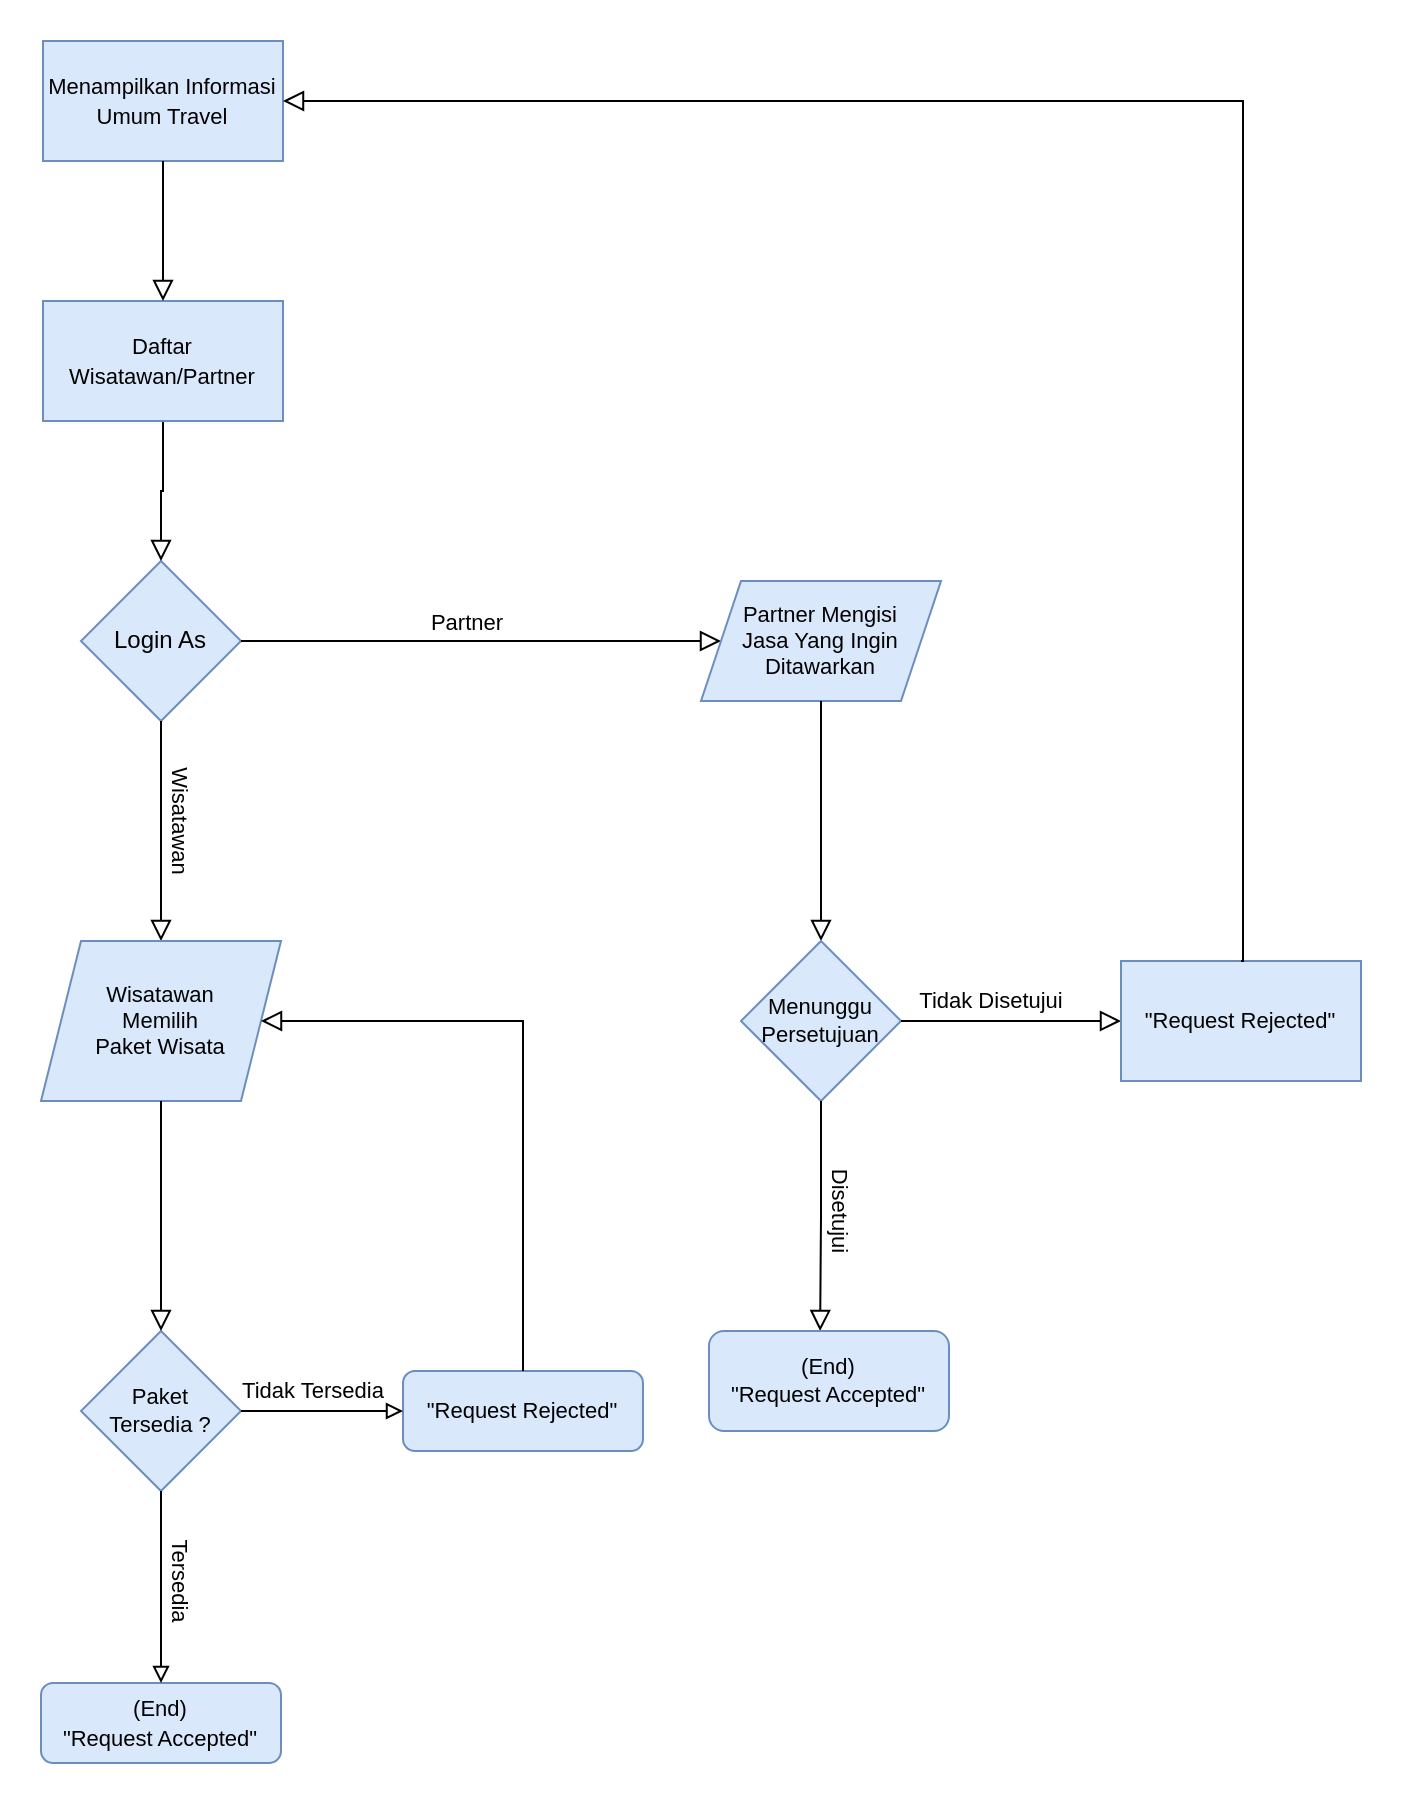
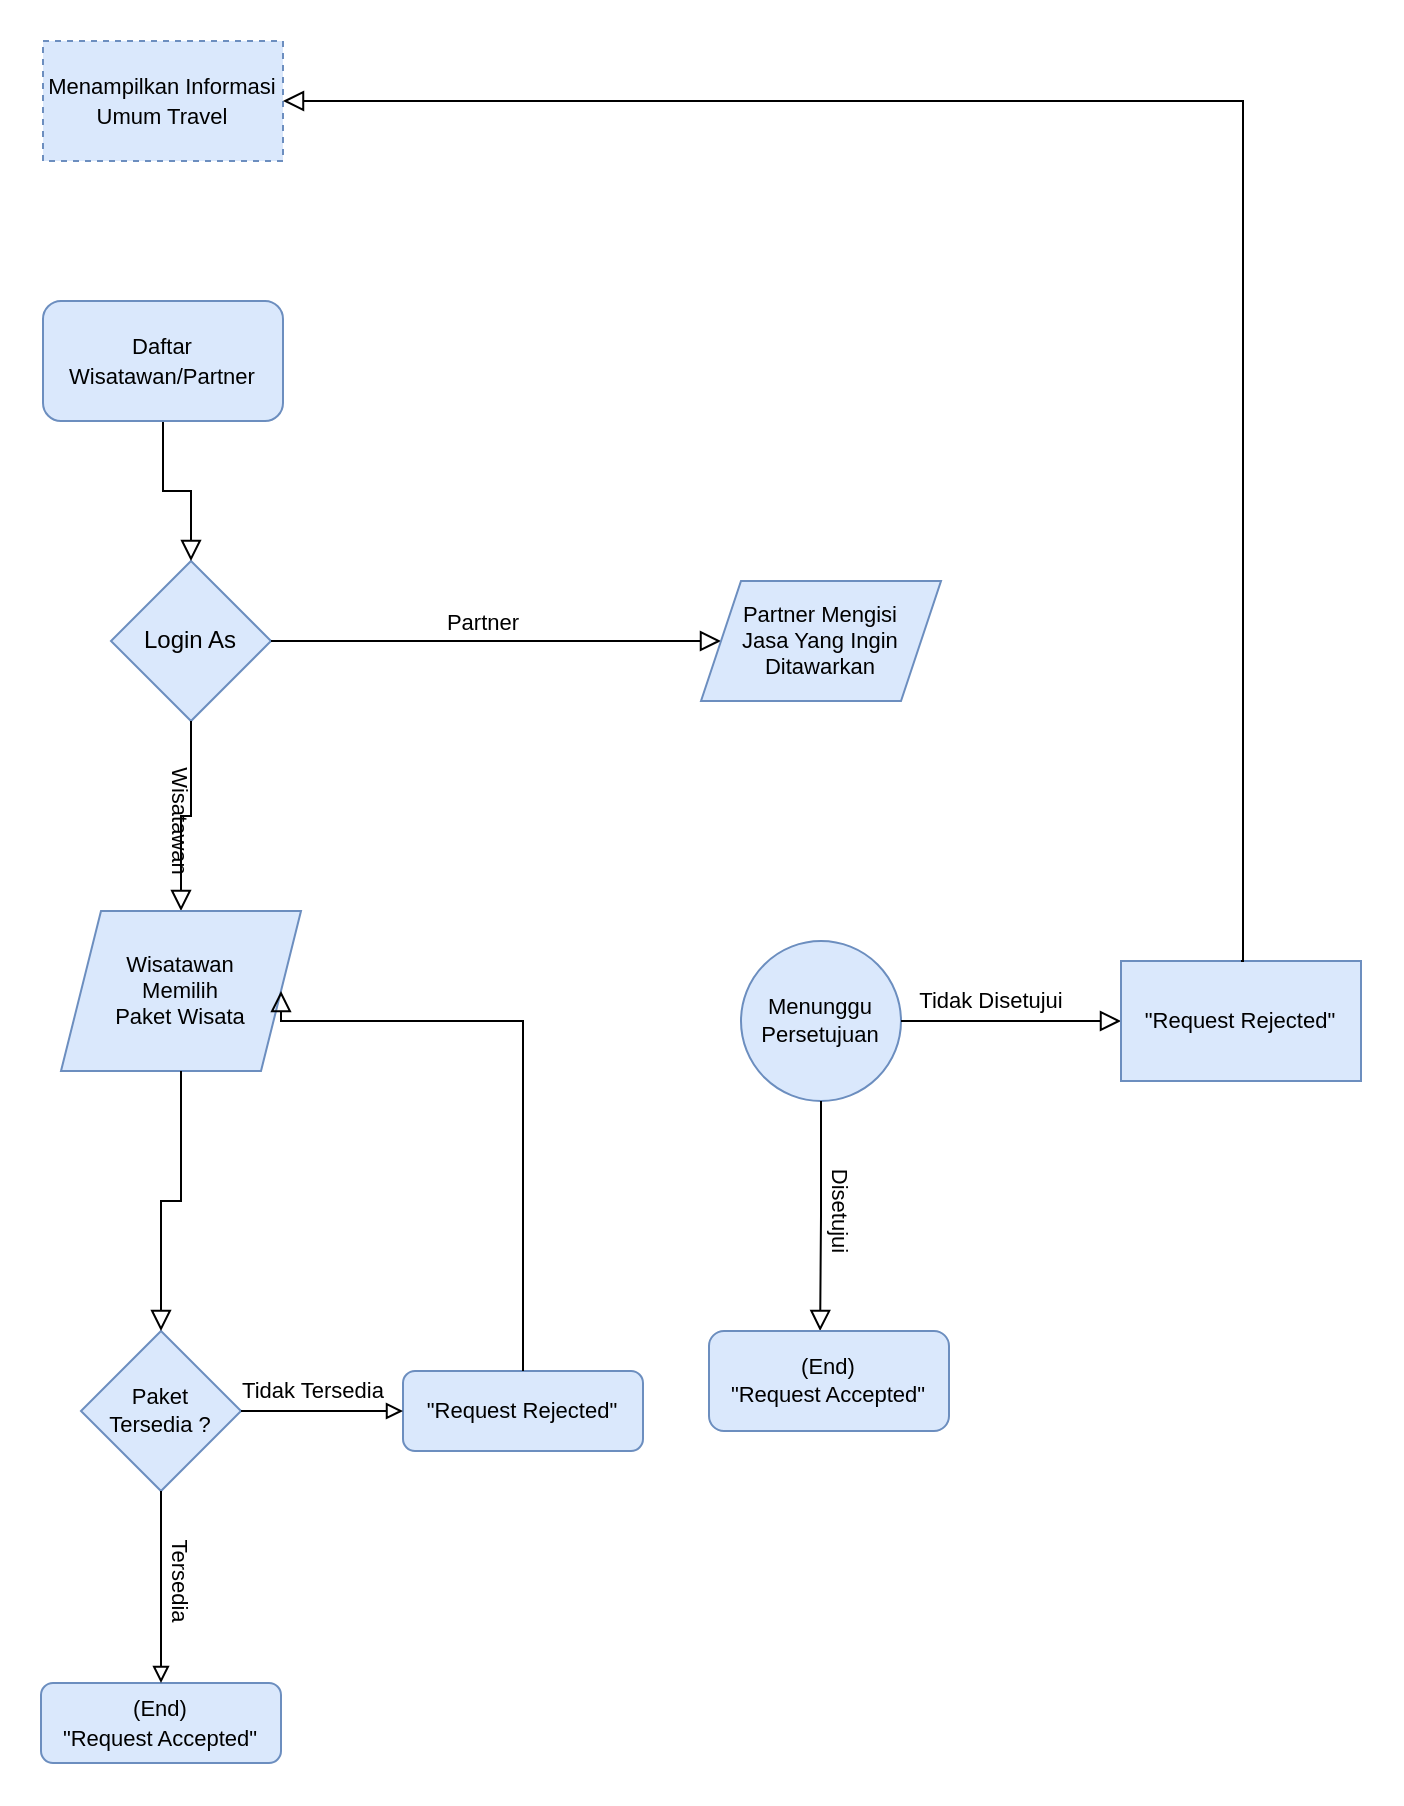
  <mxCell id="0" />
  <mxCell id="1" parent="0" />
- <mxCell id="2" value="&lt;font style=&quot;font-size: 11px&quot;&gt;Menampilkan Informasi Umum Travel&lt;/font&gt;" style="rounded=0;whiteSpace=wrap;html=1;fillColor=#dae8fc;strokeColor=#6c8ebf;" vertex="1" parent="1"><mxGeometry x="21" y="20" width="120" height="60" as="geometry" /></mxCell>
- <mxCell id="3" value="Login As" style="rhombus;whiteSpace=wrap;html=1;fillColor=#dae8fc;strokeColor=#6c8ebf;" vertex="1" parent="1"><mxGeometry x="40" y="280" width="80" height="80" as="geometry" /></mxCell>
+ <mxCell id="2" value="&lt;font style=&quot;font-size: 11px&quot;&gt;Menampilkan Informasi Umum Travel&lt;/font&gt;" style="rounded=0;whiteSpace=wrap;html=1;fillColor=#dae8fc;strokeColor=#6c8ebf;dashed=1;" vertex="1" parent="1"><mxGeometry x="21" y="20" width="120" height="60" as="geometry" /></mxCell>
+ <mxCell id="3" value="Login As" style="rhombus;whiteSpace=wrap;html=1;fillColor=#dae8fc;strokeColor=#6c8ebf;" vertex="1" parent="1"><mxGeometry x="55" y="280" width="80" height="80" as="geometry" /></mxCell>
  <mxCell id="4" value="" style="rounded=0;html=1;jettySize=auto;orthogonalLoop=1;fontSize=11;endArrow=block;endFill=0;endSize=8;strokeWidth=1;shadow=0;labelBackgroundColor=none;edgeStyle=orthogonalEdgeStyle;exitX=0.5;exitY=1;exitDx=0;exitDy=0;entryX=0.5;entryY=0;entryDx=0;entryDy=0;" edge="1" parent="1" source="24" target="3"><mxGeometry relative="1" as="geometry"><mxPoint x="81" y="110" as="sourcePoint" /><mxPoint x="81" y="110" as="targetPoint" /></mxGeometry></mxCell>
  <mxCell id="5" value="" style="rounded=0;html=1;jettySize=auto;orthogonalLoop=1;fontSize=11;endArrow=block;endFill=0;endSize=8;strokeWidth=1;shadow=0;labelBackgroundColor=none;edgeStyle=orthogonalEdgeStyle;entryX=0.5;entryY=0;entryDx=0;entryDy=0;exitX=0.5;exitY=1;exitDx=0;exitDy=0;" edge="1" parent="1" source="3" target="9"><mxGeometry relative="1" as="geometry"><mxPoint x="80" y="370" as="sourcePoint" /><mxPoint x="80" y="370" as="targetPoint" /></mxGeometry></mxCell>
  <mxCell id="6" value="Partner" style="rounded=0;html=1;jettySize=auto;orthogonalLoop=1;fontSize=11;endArrow=block;endFill=0;endSize=8;strokeWidth=1;shadow=0;labelBackgroundColor=none;edgeStyle=orthogonalEdgeStyle;exitX=1;exitY=0.5;exitDx=0;exitDy=0;entryX=0;entryY=0.5;entryDx=0;entryDy=0;" edge="1" parent="1" source="3" target="8"><mxGeometry x="-0.062" y="10" relative="1" as="geometry"><mxPoint x="140" y="319.17" as="sourcePoint" /><mxPoint x="350" y="320" as="targetPoint" /><Array as="points" /><mxPoint y="1" as="offset" /></mxGeometry></mxCell>
  <mxCell id="7" value="Wisatawan" style="text;html=1;align=center;verticalAlign=middle;resizable=0;points=[];autosize=1;strokeColor=none;fillColor=none;fontSize=11;rotation=90;" vertex="1" parent="1"><mxGeometry x="55" y="400" width="70" height="20" as="geometry" /></mxCell>
  <mxCell id="8" value="Partner Mengisi&lt;br&gt;Jasa Yang Ingin Ditawarkan" style="shape=parallelogram;perimeter=parallelogramPerimeter;whiteSpace=wrap;html=1;fixedSize=1;fontSize=11;fillColor=#dae8fc;strokeColor=#6c8ebf;" vertex="1" parent="1"><mxGeometry x="350" y="290" width="120" height="60" as="geometry" /></mxCell>
- <mxCell id="9" value="Wisatawan Memilih&lt;br&gt;Paket Wisata" style="shape=parallelogram;perimeter=parallelogramPerimeter;fixedSize=1;fontSize=11;whiteSpace=wrap;html=1;spacingLeft=15;spacingRight=15;fillColor=#dae8fc;strokeColor=#6c8ebf;" vertex="1" parent="1"><mxGeometry x="20" y="470" width="120" height="80" as="geometry" /></mxCell>
- <mxCell id="10" value="" style="rounded=0;html=1;jettySize=auto;orthogonalLoop=1;fontSize=11;endArrow=block;endFill=0;endSize=8;strokeWidth=1;shadow=0;labelBackgroundColor=none;edgeStyle=orthogonalEdgeStyle;entryX=0.5;entryY=0;entryDx=0;entryDy=0;exitX=0.5;exitY=1;exitDx=0;exitDy=0;" edge="1" parent="1" source="8" target="11"><mxGeometry relative="1" as="geometry"><mxPoint x="199.5" y="370" as="sourcePoint" /><mxPoint x="410" y="470" as="targetPoint" /></mxGeometry></mxCell>
- <mxCell id="11" value="Menunggu Persetujuan" style="rhombus;whiteSpace=wrap;html=1;fillColor=#dae8fc;strokeColor=#6c8ebf;fontSize=11;" vertex="1" parent="1"><mxGeometry x="370" y="470" width="80" height="80" as="geometry" /></mxCell>
+ <mxCell id="9" value="Wisatawan Memilih&lt;br&gt;Paket Wisata" style="shape=parallelogram;perimeter=parallelogramPerimeter;fixedSize=1;fontSize=11;whiteSpace=wrap;html=1;spacingLeft=15;spacingRight=15;fillColor=#dae8fc;strokeColor=#6c8ebf;" vertex="1" parent="1"><mxGeometry x="30" y="455" width="120" height="80" as="geometry" /></mxCell>
+ <mxCell id="11" value="Menunggu Persetujuan" style="ellipse;whiteSpace=wrap;html=1;fillColor=#dae8fc;strokeColor=#6c8ebf;fontSize=11;" vertex="1" parent="1"><mxGeometry x="370" y="470" width="80" height="80" as="geometry" /></mxCell>
  <mxCell id="12" value="" style="rounded=0;html=1;jettySize=auto;orthogonalLoop=1;fontSize=11;endArrow=block;endFill=0;endSize=8;strokeWidth=1;shadow=0;labelBackgroundColor=none;edgeStyle=orthogonalEdgeStyle;entryX=0.463;entryY=0;entryDx=0;entryDy=0;entryPerimeter=0;exitX=0.5;exitY=1;exitDx=0;exitDy=0;" edge="1" parent="1" target="13" source="11"><mxGeometry relative="1" as="geometry"><mxPoint x="409.5" y="550" as="sourcePoint" /><mxPoint x="400" y="635" as="targetPoint" /></mxGeometry></mxCell>
  <mxCell id="13" value="(End)&lt;br style=&quot;font-size: 11px&quot;&gt;&quot;Request Accepted&quot;" style="rounded=1;whiteSpace=wrap;html=1;fontSize=11;glass=0;strokeWidth=1;shadow=0;fillColor=#dae8fc;strokeColor=#6c8ebf;" vertex="1" parent="1"><mxGeometry x="354" y="665" width="120" height="50" as="geometry" /></mxCell>
  <mxCell id="14" value="&lt;font style=&quot;font-size: 11px&quot;&gt;Disetujui&lt;/font&gt;" style="text;html=1;align=center;verticalAlign=middle;resizable=0;points=[];autosize=1;strokeColor=none;fillColor=none;fontSize=11;rotation=90;" vertex="1" parent="1"><mxGeometry x="390" y="595" width="60" height="20" as="geometry" /></mxCell>
  <mxCell id="15" value="&lt;font style=&quot;font-size: 11px&quot;&gt;Tidak Disetujui&lt;/font&gt;" style="text;html=1;align=center;verticalAlign=middle;resizable=0;points=[];autosize=1;strokeColor=none;fillColor=none;fontSize=11;rotation=0;" vertex="1" parent="1"><mxGeometry x="450" y="490" width="90" height="20" as="geometry" /></mxCell>
  <mxCell id="16" value="" style="rounded=0;html=1;jettySize=auto;orthogonalLoop=1;fontSize=11;endArrow=block;endFill=0;endSize=8;strokeWidth=1;shadow=0;labelBackgroundColor=none;edgeStyle=orthogonalEdgeStyle;entryX=0;entryY=0.5;entryDx=0;entryDy=0;exitX=1;exitY=0.5;exitDx=0;exitDy=0;" edge="1" parent="1" source="11" target="21"><mxGeometry relative="1" as="geometry"><mxPoint x="419.5" y="560" as="sourcePoint" /><mxPoint x="560" y="510" as="targetPoint" /></mxGeometry></mxCell>
  <mxCell id="17" value="&lt;span style=&quot;font-size: 11px&quot;&gt;&quot;Request Rejected&quot;&lt;/span&gt;" style="rounded=1;whiteSpace=wrap;html=1;fontSize=12;glass=0;strokeWidth=1;shadow=0;fillColor=#dae8fc;strokeColor=#6c8ebf;" vertex="1" parent="1"><mxGeometry x="201" y="685" width="120" height="40" as="geometry" /></mxCell>
  <mxCell id="18" value="&lt;span style=&quot;font-size: 11px&quot;&gt;(End)&lt;/span&gt;&lt;br style=&quot;font-size: 11px&quot;&gt;&lt;span style=&quot;font-size: 11px&quot;&gt;&quot;Request Accepted&quot;&lt;/span&gt;" style="rounded=1;whiteSpace=wrap;html=1;fontSize=12;glass=0;strokeWidth=1;shadow=0;fillColor=#dae8fc;strokeColor=#6c8ebf;" vertex="1" parent="1"><mxGeometry x="20" y="841" width="120" height="40" as="geometry" /></mxCell>
  <mxCell id="19" value="&lt;font style=&quot;font-size: 11px&quot;&gt;Tersedia&lt;/font&gt;" style="text;html=1;align=center;verticalAlign=middle;resizable=0;points=[];autosize=1;strokeColor=none;fillColor=none;fontSize=11;rotation=90;" vertex="1" parent="1"><mxGeometry x="60" y="780" width="60" height="20" as="geometry" /></mxCell>
  <mxCell id="20" value="" style="rounded=0;html=1;jettySize=auto;orthogonalLoop=1;fontSize=11;endArrow=block;endFill=0;endSize=8;strokeWidth=1;shadow=0;labelBackgroundColor=none;edgeStyle=orthogonalEdgeStyle;entryX=1;entryY=0.5;entryDx=0;entryDy=0;exitX=0.5;exitY=0;exitDx=0;exitDy=0;" edge="1" parent="1" source="17" target="9"><mxGeometry relative="1" as="geometry"><mxPoint x="89.56" y="675" as="sourcePoint" /><mxPoint x="120" y="510" as="targetPoint" /><Array as="points"><mxPoint x="261" y="510" /></Array></mxGeometry></mxCell>
  <mxCell id="21" value="&lt;font style=&quot;font-size: 11px&quot;&gt;&quot;Request Rejected&quot;&lt;/font&gt;" style="rounded=0;whiteSpace=wrap;html=1;fillColor=#dae8fc;strokeColor=#6c8ebf;" vertex="1" parent="1"><mxGeometry x="560" y="480" width="120" height="60" as="geometry" /></mxCell>
  <mxCell id="22" value="" style="rounded=0;html=1;jettySize=auto;orthogonalLoop=1;fontSize=11;endArrow=block;endFill=0;endSize=8;strokeWidth=1;shadow=0;labelBackgroundColor=none;edgeStyle=orthogonalEdgeStyle;exitX=0.5;exitY=0;exitDx=0;exitDy=0;entryX=1;entryY=0.5;entryDx=0;entryDy=0;" edge="1" parent="1" source="21" target="2"><mxGeometry relative="1" as="geometry"><mxPoint x="620.33" y="320" as="sourcePoint" /><mxPoint x="161" y="50" as="targetPoint" /><Array as="points"><mxPoint x="621" y="50" /></Array></mxGeometry></mxCell>
  <mxCell id="23" value="Paket &lt;br&gt;Tersedia ?" style="rhombus;whiteSpace=wrap;html=1;fillColor=#dae8fc;strokeColor=#6c8ebf;fontSize=11;" vertex="1" parent="1"><mxGeometry x="40" y="665" width="80" height="80" as="geometry" /></mxCell>
- <mxCell id="24" value="&lt;span style=&quot;font-size: 11px&quot;&gt;Daftar Wisatawan/Partner&lt;/span&gt;" style="rounded=0;whiteSpace=wrap;html=1;fillColor=#dae8fc;strokeColor=#6c8ebf;" vertex="1" parent="1"><mxGeometry x="21" y="150" width="120" height="60" as="geometry" /></mxCell>
- <mxCell id="25" value="" style="rounded=0;html=1;jettySize=auto;orthogonalLoop=1;fontSize=11;endArrow=block;endFill=0;endSize=8;strokeWidth=1;shadow=0;labelBackgroundColor=none;edgeStyle=orthogonalEdgeStyle;exitX=0.5;exitY=1;exitDx=0;exitDy=0;entryX=0.5;entryY=0;entryDx=0;entryDy=0;" edge="1" parent="1" source="2" target="24"><mxGeometry relative="1" as="geometry"><mxPoint x="91" y="90" as="sourcePoint" /><mxPoint x="90" y="290" as="targetPoint" /></mxGeometry></mxCell>
+ <mxCell id="24" value="&lt;span style=&quot;font-size: 11px&quot;&gt;Daftar Wisatawan/Partner&lt;/span&gt;" style="whiteSpace=wrap;html=1;fillColor=#dae8fc;strokeColor=#6c8ebf;rounded=1;" vertex="1" parent="1"><mxGeometry x="21" y="150" width="120" height="60" as="geometry" /></mxCell>
  <mxCell id="26" value="" style="rounded=0;html=1;jettySize=auto;orthogonalLoop=1;fontSize=11;endArrow=block;endFill=0;endSize=8;strokeWidth=1;shadow=0;labelBackgroundColor=none;edgeStyle=orthogonalEdgeStyle;entryX=0.5;entryY=0;entryDx=0;entryDy=0;exitX=0.5;exitY=1;exitDx=0;exitDy=0;" edge="1" parent="1" source="9" target="23"><mxGeometry relative="1" as="geometry"><mxPoint x="80.52" y="555" as="sourcePoint" /><mxPoint x="80.52" y="665" as="targetPoint" /></mxGeometry></mxCell>
  <mxCell id="27" value="" style="endArrow=block;html=1;rounded=0;shadow=0;sketch=0;fontSize=11;strokeColor=#000000;exitX=0.5;exitY=1;exitDx=0;exitDy=0;entryX=0.5;entryY=0;entryDx=0;entryDy=0;endFill=0;" edge="1" parent="1" source="23" target="18"><mxGeometry width="50" height="50" relative="1" as="geometry"><mxPoint x="91" y="820" as="sourcePoint" /><mxPoint x="141" y="770" as="targetPoint" /></mxGeometry></mxCell>
  <mxCell id="28" value="" style="endArrow=block;html=1;rounded=0;shadow=0;sketch=0;fontSize=11;strokeColor=#000000;exitX=1;exitY=0.5;exitDx=0;exitDy=0;entryX=0;entryY=0.5;entryDx=0;entryDy=0;endFill=0;" edge="1" parent="1" source="23" target="17"><mxGeometry width="50" height="50" relative="1" as="geometry"><mxPoint x="141" y="650" as="sourcePoint" /><mxPoint x="191" y="600" as="targetPoint" /></mxGeometry></mxCell>
  <mxCell id="29" value="&lt;font style=&quot;font-size: 11px&quot;&gt;Tidak Tersedia&lt;/font&gt;" style="text;html=1;align=center;verticalAlign=middle;resizable=0;points=[];autosize=1;strokeColor=none;fillColor=none;fontSize=11;rotation=0;" vertex="1" parent="1"><mxGeometry x="111" y="685" width="90" height="20" as="geometry" /></mxCell>
